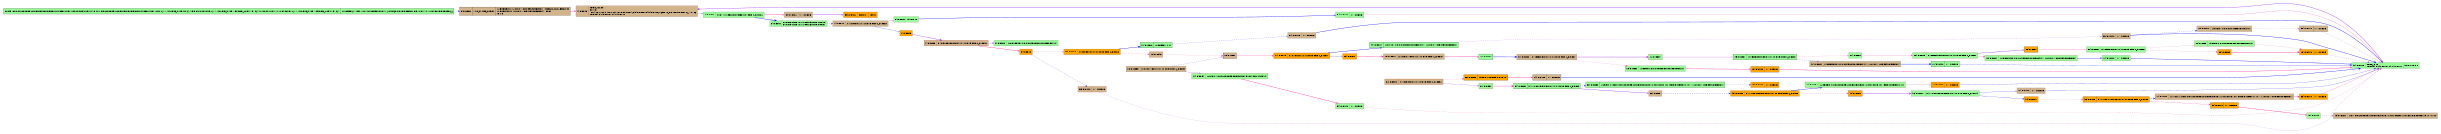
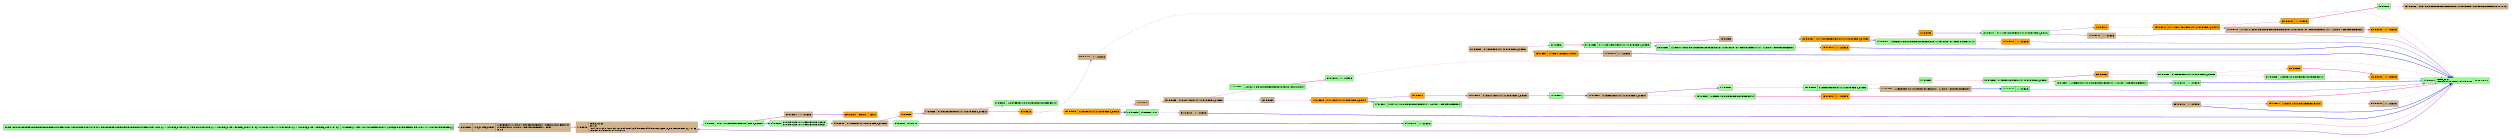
  digraph {
    fontname=Lato
    rankdir=LR
    node [color=gray40 fillcolor=palegreen fontname=Lato shape=record style=filled]
    edge [arrowhead=vee color=deeppink fontname=Lato style=bold]
    n1 [color=black fillcolor=tan label="{0\:\ 0x0000|MTH_ENTER_BLOCK\l|r4.repeatGap = r4.displayModel.getScaleFactor() * REPEAT_GAP_DEFAULT\lr4.repeatStart = r4.displayModel.getScaleFactor() * 30.0f\lr0 = 0\l}"]
    n2 [color=brown fillcolor=tan label="{1\:\ 0x0019|LOOP_START\lPHI: r0 \l  PHI: (r0v7 int) = (r0v6 int), (r0v8 int) binds: [B:0:0x0000, B:47:0x012b] A[DONT_GENERATE, DONT_INLINE]\lLOOP:0: B:1:0x0019\-\>B:47:0x012b\l}"]
    n3 [label="{2\:\ 0x001d|if (r0 \>= r6.getAttributeCount()) goto L_0x0134\l}"]
    n4 [label="{3\:\ 0x001f|java.lang.String r1 = r6.getAttributeName(r0)\ljava.lang.String r2 = r6.getAttributeValue(r0)\l}"]
    n5 [fillcolor=tan label="{52\:\ 0x0134|SYNTHETIC\l}"]
    n6 [fillcolor=tan label="{4\:\ 0x002d|if (\"src\".equals(r1) == false) goto L_0x0033\l}"]
    n7 [color=brown fillcolor=orange label="{50\:\ 0x0134|RETURN\l|return\l}"]
    n8 [label="{5\:\ 0x002f|r4.src = r2\l}"]
    n9 [fillcolor=orange label="{6\:\ 0x0033}"]
    n10 [label="{54\:\ 0x012b|SYNTHETIC\l}"]
    n11 [color=brown fillcolor=tan label="{7\:\ 0x0039|if (\"align\-center\".equals(r1) == false) goto L_0x0043\l}"]
    n12 [label="{47\:\ 0x012b|LOOP_END\lLOOP:0: B:1:0x0019\-\>B:47:0x012b\l|int r0 = r0 + 1\l}"]
    n13 [label="{8\:\ 0x003b|r4.alignCenter = java.lang.Boolean.parseBoolean(r2)\l}"]
    n14 [color=brown fillcolor=orange label="{9\:\ 0x0043}"]
    n15 [color=brown fillcolor=tan label="{55\:\ 0x012b|SYNTHETIC\l}"]
    n16 [fillcolor=orange label="{10\:\ 0x0049|if (\"cat\".equals(r1) == false) goto L_0x004f\l}"]
    n17 [color=black label="{11\:\ 0x004b|r4.category = r2\l}"]
    n18 [color=brown fillcolor=tan label="{12\:\ 0x004f}"]
    n19 [fillcolor=tan label="{56\:\ 0x012b|SYNTHETIC\l}"]
    n20 [fillcolor=tan label="{13\:\ 0x0055|if (\"display\".equals(r1) == false) goto L_0x005f\l}"]
    n21 [color=brown label="{14\:\ 0x0057|r4.display = org.mapsforge.core.graphics.Display.fromString(r2)\l}"]
    n22 [color=black fillcolor=tan label="{15\:\ 0x005f}"]
    n23 [color=brown label="{57\:\ 0x012b|SYNTHETIC\l}"]
    n24 [color=brown fillcolor=orange label="{16\:\ 0x0065|if (\"dy\".equals(r1) == false) goto L_0x0077\l}"]
    n25 [color=black label="{17\:\ 0x0067|r4.f276dy = java.lang.Float.parseFloat(r2) * r4.displayModel.getScaleFactor()\l}"]
    n26 [color=brown fillcolor=orange label="{18\:\ 0x0077}"]
    n27 [fillcolor=tan label="{58\:\ 0x012b|SYNTHETIC\l}"]
    n28 [fillcolor=tan label="{19\:\ 0x007d|if (\"priority\".equals(r1) == false) goto L_0x0087\l}"]
-   n29 [fillcolor=tan label="{20\:\ 0x007f|r4.priority = java.lang.Integer.parseInt(r2)\l}"]
+   n29 [fillcolor=orange label="{20\:\ 0x007f|r4.priority = java.lang.Integer.parseInt(r2)\l}"]
    n30 [color=black label="{21\:\ 0x0087}"]
    n31 [color=black fillcolor=tan label="{59\:\ 0x012b|SYNTHETIC\l}"]
    n32 [fillcolor=tan label="{22\:\ 0x008d|if (\"repeat\".equals(r1) == false) goto L_0x0097\l}"]
    n33 [label="{23\:\ 0x008f|r4.repeat = java.lang.Boolean.parseBoolean(r2)\l}"]
    n34 [color=brown label="{24\:\ 0x0097}"]
    n35 [color=black fillcolor=orange label="{60\:\ 0x012b|SYNTHETIC\l}"]
    n36 [color=black label="{25\:\ 0x009d|if (\"repeat\-gap\".equals(r1) == false) goto L_0x00af\l}"]
    n37 [fillcolor=tan label="{26\:\ 0x009f|r4.repeatGap = java.lang.Float.parseFloat(r2) * r4.displayModel.getScaleFactor()\l}"]
    n38 [label="{27\:\ 0x00af}"]
    n39 [color=black label="{61\:\ 0x012b|SYNTHETIC\l}"]
    n40 [color=brown label="{28\:\ 0x00b5|if (\"repeat\-start\".equals(r1) == false) goto L_0x00c6\l}"]
    n41 [color=brown label="{29\:\ 0x00b7|r4.repeatStart = java.lang.Float.parseFloat(r2) * r4.displayModel.getScaleFactor()\l}"]
    n42 [color=black fillcolor=orange label="{30\:\ 0x00c6}"]
    n43 [label="{62\:\ 0x012b|SYNTHETIC\l}"]
    n44 [label="{31\:\ 0x00cc|if (\"rotate\".equals(r1) == false) goto L_0x00d5\l}"]
    n45 [color=brown label="{32\:\ 0x00ce|r4.rotate = java.lang.Boolean.parseBoolean(r2)\l}"]
    n46 [fillcolor=orange label="{33\:\ 0x00d5}"]
    n47 [fillcolor=orange label="{63\:\ 0x012b|SYNTHETIC\l}"]
    n48 [color=brown fillcolor=tan label="{34\:\ 0x00db|if (\"scale\".equals(r1) == false) goto L_0x00e4\l}"]
    n49 [color=black fillcolor=orange label="{35\:\ 0x00dd|r4.scale = scaleFromValue(r2)\l}"]
    n50 [color=brown label="{36\:\ 0x00e4}"]
    n51 [color=black fillcolor=tan label="{64\:\ 0x012b|SYNTHETIC\l}"]
    n52 [color=black label="{37\:\ 0x00ea|if (\"symbol\-height\".equals(r1) == false) goto L_0x00fc\l}"]
    n53 [color=black label="{38\:\ 0x00ec|r4.height = ((float) org.mapsforge.map.rendertheme.XmlUtils.parseNonNegativeInteger(r1, r2)) * r4.displayModel.getScaleFactor()\l}"]
    n54 [color=brown fillcolor=tan label="{39\:\ 0x00fc}"]
    n55 [fillcolor=orange label="{65\:\ 0x012b|SYNTHETIC\l}"]
    n56 [fillcolor=orange label="{40\:\ 0x0102|if (\"symbol\-percent\".equals(r1) == false) goto L_0x010b\l}"]
    n57 [color=brown label="{41\:\ 0x0104|r4.percent = org.mapsforge.map.rendertheme.XmlUtils.parseNonNegativeInteger(r1, r2)\l}"]
    n58 [color=black fillcolor=orange label="{42\:\ 0x010b}"]
    n59 [color=brown fillcolor=orange label="{66\:\ 0x012b|SYNTHETIC\l}"]
    n60 [label="{43\:\ 0x0111|if (\"symbol\-scaling\".equals(r1) == false) goto L_0x0114\l}"]
    n61 [color=brown fillcolor=orange label="{44\:\ 0x0114}"]
    n62 [fillcolor=tan label="{67\:\ 0x012b|SYNTHETIC\l}"]
    n63 [color=black fillcolor=orange label="{45\:\ 0x011a|if (\"symbol\-width\".equals(r1) == false) goto L_0x012f\l}"]
    n64 [color=brown fillcolor=tan label="{46\:\ 0x011c|r4.width = ((float) org.mapsforge.map.rendertheme.XmlUtils.parseNonNegativeInteger(r1, r2)) * r4.displayModel.getScaleFactor()\l}"]
    n65 [color=black fillcolor=orange label="{51\:\ 0x012f|SYNTHETIC\l}"]
    n66 [fillcolor=orange label="{53\:\ 0x012b|SYNTHETIC\l}"]
    n67 [color=brown label="{48\:\ 0x012f}"]
    n68 [fillcolor=tan label="{49\:\ 0x0133|throw org.mapsforge.map.rendertheme.XmlUtils.createXmlPullParserException(r5, r1, r2, r0)\l}"]
    n69 [color=black label="{private void org.mapsforge.map.rendertheme.renderinstruction.LineSymbol.extractValues((r4v0 'this' org.mapsforge.map.rendertheme.renderinstruction.LineSymbol A[IMMUTABLE_TYPE, THIS]), (r5v0 java.lang.String A[IMMUTABLE_TYPE, METHOD_ARGUMENT]), (r6v0 org.xmlpull.v1.XmlPullParser A[IMMUTABLE_TYPE, METHOD_ARGUMENT]))  | Annotation[SYSTEM, dalvik.annotation.Throws, \{value=[java.io.IOException, org.xmlpull.v1.XmlPullParserException]\}]\l}"]
    n1 -> n2 [arrowhead=onormal]
    n2 -> n3 [arrowhead=onormal color=blue style=dashed]
    n3 -> n4 [color=blue]
    n3 -> n5 [arrowhead=onormal]
    n4 -> n6 [color=blue style=dashed]
    n5 -> n7 [arrowhead=onormal color=purple]
    n6 -> n8 [arrowhead=onormal color=purple style=solid]
    n6 -> n9 [arrowhead=onormal color=blue style=solid]
    n8 -> n10 [arrowhead=onormal color=blue]
    n9 -> n11 [color=purple]
    n10 -> n12 [style=solid]
    n11 -> n13 [color=purple style=solid]
    n11 -> n14 [arrowhead=onormal]
    n12 -> n2 [color=purple]
    n14 -> n15 [color=blue style=dashed]
    n14 -> n16 [arrowhead=onormal style=dashed]
    n15 -> n12 [arrowhead=onormal color=purple style=dashed]
    n16 -> n17 [color=blue]
    n16 -> n18 [style=dashed]
    n17 -> n19 [arrowhead=onormal color=blue style=dashed]
-   n18 -> n22 [style=dashed]
+   n18 -> n20 [style=dashed]
    n19 -> n12 [arrowhead=onormal color=blue]
    n20 -> n21 [arrowhead=onormal color=purple style=solid]
    n20 -> n22 [arrowhead=onormal color=blue style=dashed]
    n21 -> n23 [arrowhead=onormal]
    n22 -> n24 [style=solid]
    n23 -> n12 [style=dashed]
    n24 -> n25 [arrowhead=onormal color=blue]
    n24 -> n26 [arrowhead=onormal color=blue style=solid]
    n25 -> n27 [arrowhead=onormal color=purple style=dashed]
    n26 -> n28
    n27 -> n12 [color=blue]
    n27 -> n29 [color=blue style=dashed]
    n28 -> n30 [arrowhead=onormal]
    n29 -> n31 [style=dashed]
    n30 -> n32 [color=blue]
    n31 -> n12 [arrowhead=onormal color=purple style=dashed]
    n32 -> n33 [style=dashed]
    n32 -> n34 [color=purple]
    n33 -> n35 [arrowhead=onormal]
    n34 -> n36 [arrowhead=onormal color=purple style=solid]
    n35 -> n12 [arrowhead=onormal]
    n36 -> n37 [arrowhead=onormal color=blue style=dashed]
    n36 -> n38 [arrowhead=onormal style=dashed]
    n37 -> n39 [color=blue]
    n38 -> n40 [style=solid]
    n39 -> n12 [color=blue style=solid]
    n40 -> n41 [style=solid]
    n40 -> n42 [arrowhead=onormal color=purple]
    n41 -> n43 [arrowhead=onormal color=blue]
    n42 -> n44 [arrowhead=onormal style=solid]
    n43 -> n12 [arrowhead=onormal color=blue]
    n44 -> n45 [arrowhead=onormal style=dashed]
    n44 -> n46 [style=dashed]
    n45 -> n47 [style=dashed]
    n46 -> n47
    n47 -> n12 [color=purple style=dashed]
    n48 -> n49 [style=dashed]
    n48 -> n50 [color=purple style=solid]
    n49 -> n51 [arrowhead=onormal]
    n50 -> n52
    n51 -> n12 [color=blue]
    n52 -> n53 [color=blue style=dashed]
    n52 -> n54 [arrowhead=onormal color=purple]
    n53 -> n55 [color=blue style=dashed]
    n54 -> n56 [color=blue style=dashed]
+   n55 -> n12 [arrowhead=onormal color=blue]
    n56 -> n57 [arrowhead=onormal color=blue]
    n56 -> n58 [style=dashed]
    n57 -> n59 [arrowhead=onormal color=purple style=solid]
    n58 -> n60 [color=purple]
    n59 -> n12 [color=blue style=solid]
    n60 -> n61 [color=blue style=solid]
    n60 -> n62 [arrowhead=onormal color=blue style=solid]
    n61 -> n63 [style=dashed]
    n62 -> n12 [color=blue style=solid]
    n63 -> n64 [color=blue style=solid]
    n63 -> n65 [style=solid]
    n64 -> n66
    n65 -> n67 [arrowhead=onormal]
    n66 -> n12 [style=solid]
    n67 -> n68 [color=purple style=dashed]
    n69 -> n1 [color=blue style=dashed]
  }
